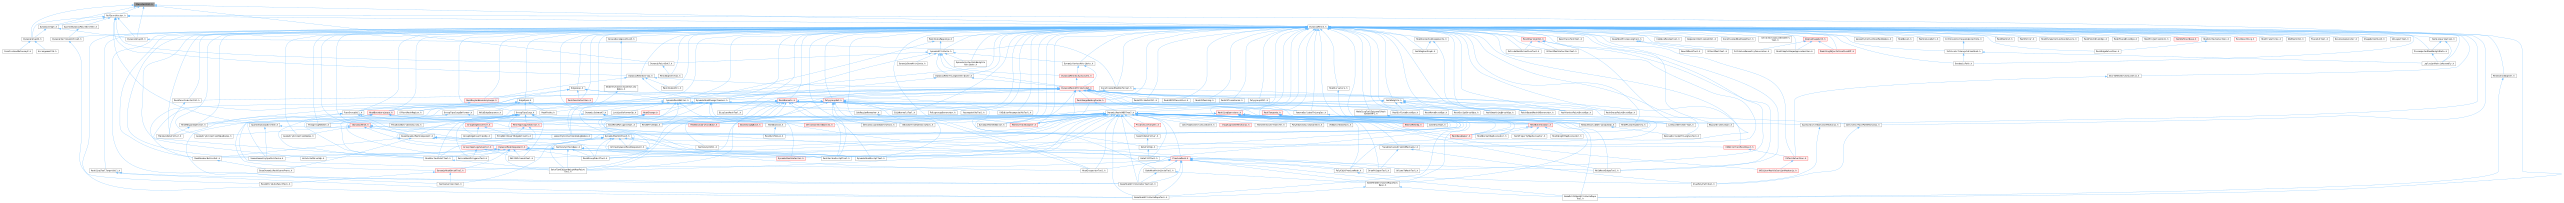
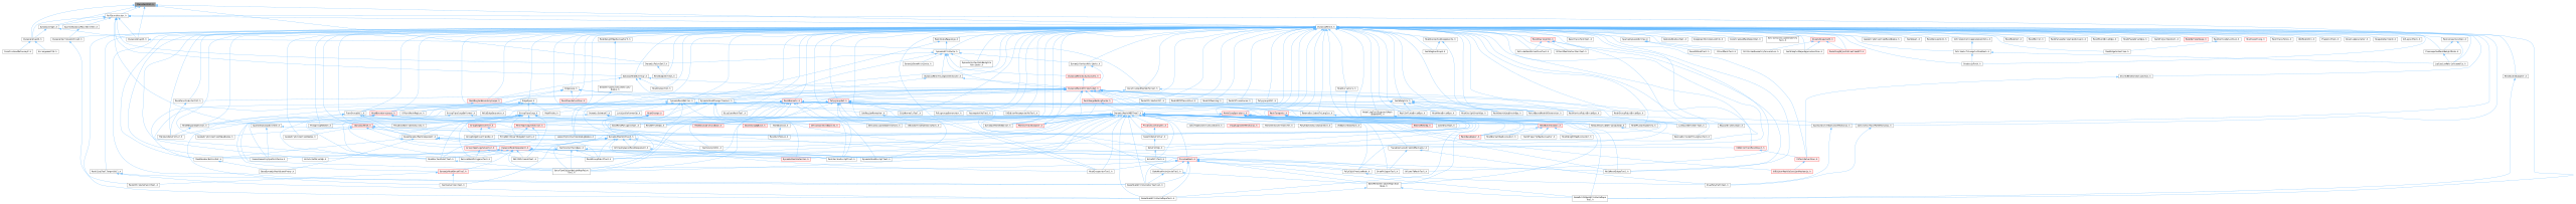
  digraph {
    fontname="JetBrains Mono"
    node [color=grey40 fillcolor=white fontname="JetBrains Mono" fontsize=10 shape=box style=filled]
    edge [color=steelblue1 dir=back fontname="JetBrains Mono" fontsize=10 labelfontname=Helvetica labelfontsize=10 style=solid]
    n1 [color=gray40 fillcolor=grey60 fontcolor=black height=0.2 label="IteratorUtil.h" width=0.4]
    n2 [height=0.2 label="DynamicGraph.h" width=0.4]
    n3 [height=0.2 label="DynamicGraph2.h" width=0.4]
    n4 [height=0.2 label="DynamicGraph3.h" width=0.4]
    n5 [height=0.2 label="DynamicMesh3.h" width=0.4]
    n6 [height=0.2 label="DynamicPointSet3.h" width=0.4]
    n7 [height=0.2 label="RefCountVector.h" width=0.4]
    n8 [height=0.2 label="Arrangement2d.h" width=0.4]
    n9 [height=0.2 label="ConstrainedDelaunay2.h" width=0.4]
    n10 [height=0.2 label="ConstrainedMeshDeformer.h" width=0.4]
    n11 [height=0.2 label="BakeMeshAttributeMapsTool.h" width=0.4]
    n12 [height=0.2 label="BakeMeshAttributeMapsTool\lBase.h" width=0.4]
    n13 [height=0.2 label="BakeMultiMeshAttributeMaps\lTool.h" width=0.4]
    n14 [height=0.2 label="BakeMeshAttributeTool.h" width=0.4]
    n15 [height=0.2 label="BakeMeshAttributeVertexTool.h" width=0.4]
    n16 [height=0.2 label="BakeTransformTool.h" width=0.4]
    n17 [height=0.2 label="BaseDynamicMeshComponent.h" width=0.4]
    n18 [height=0.2 label="MeshRenderBufferSet.h" width=0.4]
    n19 [height=0.2 label="MeshInspectorTool.h" width=0.4]
    n20 [height=0.2 label="PolyEditPreviewMesh.h" width=0.4]
    n21 [height=0.2 label="VolumeToMeshTool.h" width=0.4]
    n22 [height=0.2 label="WeldMeshEdgesTool.h" width=0.4]
    n23 [height=0.2 label="SceneGeometrySpatialCache.h" width=0.4]
    n24 [height=0.2 label="KelvinletBrushOp.h" width=0.4]
    n25 [color=red fillcolor="#FFF0F0" height=0.2 label="UVToolSelection.h" width=0.4]
-   n26 [height=0.2 label="BaseMeshProcessingTool.h" width=0.4]
+   n26 [height=0.2 label="SparseDynamicOctree.h" width=0.4]
    n27 [height=0.2 label="CollectSurfacePathMechanic.h" width=0.4]
    n28 [height=0.2 label="CollisionGeometryConversion.h" width=0.4]
    n29 [height=0.2 label="CombineMeshesTool.h" width=0.4]
    n30 [height=0.2 label="ComponentCollisionUtil.h" width=0.4]
    n31 [height=0.2 label="ConstrainedMeshSmoother.h" width=0.4]
-   n32 [height=0.2 label="ConvexDecomposition3.h" width=0.4]
+   n32 [height=0.2 label="MeshHeightMapEvaluator3.h" width=0.4]
    n33 [height=0.2 label="GeometryCollectionDebugNodes.h" width=0.4]
    n34 [height=0.2 label="DisplaceMeshTool.h" width=0.4]
    n35 [height=0.2 label="DynamicAttribute.h" width=0.4]
    n36 [height=0.2 label="DynamicMeshChangeTracker.h" width=0.4]
    n37 [color=red fillcolor="#FFF0F0" height=0.2 label="UDynamicMesh.h" width=0.4]
    n38 [height=0.2 label="GeometryCollectionMakeNodes.h" width=0.4]
    n39 [height=0.2 label="GeometryCollectionNodes.h" width=0.4]
    n40 [height=0.2 label="DynamicMeshEditor.h" width=0.4]
    n41 [height=0.2 label="DynamicSubmesh3.h" width=0.4]
    n42 [height=0.2 label="MeshRegionOperator.h" width=0.4]
    n43 [height=0.2 label="MinimalHoleFiller.h" width=0.4]
    n44 [height=0.2 label="FaceGroupUtil.h" width=0.4]
    n45 [height=0.2 label="RemoveOccludedTriangles.h" width=0.4]
    n46 [height=0.2 label="RemoveOccludedTrianglesTool.h" width=0.4]
    n47 [height=0.2 label="DynamicMeshUVEditor.h" width=0.4]
    n48 [height=0.2 label="GroupTopology.h" width=0.4]
    n49 [height=0.2 label="PolygroupRemesh.h" width=0.4]
    n50 [height=0.2 label="MeshAttributeUtil.h" width=0.4]
    n51 [color=red fillcolor="#FFF0F0" height=0.2 label="MeshBakerCommon.h" width=0.4]
    n52 [color=red fillcolor="#FFF0F0" height=0.2 label="MeshBaseBaker.h" width=0.4]
    n53 [height=0.2 label="MeshConstraintsUtil.h" width=0.4]
    n54 [color=red fillcolor="#FFF0F0" height=0.2 label="MeshImageBakingCache.h" width=0.4]
    n55 [color=red fillcolor="#FFF0F0" height=0.2 label="MeshNormals.h" width=0.4]
    n56 [height=0.2 label="MeshInflateBrushOps.h" width=0.4]
    n57 [height=0.2 label="MeshMoveBrushOps.h" width=0.4]
    n58 [height=0.2 label="MeshSculptBrushOps.h" width=0.4]
    n59 [height=0.2 label="MeshSmoothingBrushOps.h" width=0.4]
    n60 [color=red fillcolor="#FFF0F0" height=0.2 label="MeshSurfaceSampler.h" width=0.4]
    n61 [color=red fillcolor="#FFF0F0" height=0.2 label="MeshTangents.h" width=0.4]
    n62 [height=0.2 label="MeshUDIMClassifier.h" width=0.4]
    n63 [height=0.2 label="MeshUVPacking.h" width=0.4]
    n64 [height=0.2 label="MeshUVTransforms.h" width=0.4]
    n65 [height=0.2 label="MeshVertexPaintBrushOps.h" width=0.4]
    n66 [height=0.2 label="PatchBasedMeshUVGenerator.h" width=0.4]
    n67 [color=red fillcolor="#FFF0F0" height=0.2 label="PolygroupSet.h" width=0.4]
    n68 [height=0.2 label="EditNormalsTool.h" width=0.4]
    n69 [height=0.2 label="PolygroupsGenerator.h" width=0.4]
    n70 [height=0.2 label="RecomputeUVsTool.h" width=0.4]
    n71 [height=0.2 label="SetCollisionGeometryTool.h" width=0.4]
    n72 [height=0.2 label="UVEditorRecomputeUVsTool.h" width=0.4]
    n73 [height=0.2 label="UVEditorTexelDensityTool.h" width=0.4]
    n74 [height=0.2 label="PolygroupUtil.h" width=0.4]
    n75 [height=0.2 label="DynamicMeshTriangleAttribute.h" width=0.4]
    n76 [height=0.2 label="MeshAdapterUtil.h" width=0.4]
    n77 [height=0.2 label="DynamicVertexAttribute.h" width=0.4]
    n78 [height=0.2 label="DynamicVertexSkinWeights\lAttribute.h" width=0.4]
    n79 [height=0.2 label="DynamicMeshAABBTree3.h" width=0.4]
    n80 [height=0.2 label="MeshPlanarSymmetry.h" width=0.4]
    n81 [height=0.2 label="PlaneDistanceFromHitMechanic.h" width=0.4]
    n82 [color=red fillcolor="#FFF0F0" height=0.2 label="RemeshMeshOp.h" width=0.4]
    n83 [height=0.2 label="RepairOrientation.h" width=0.4]
    n84 [height=0.2 label="SpatialCurveDistanceMechanic.h" width=0.4]
    n85 [height=0.2 label="DynamicMeshOctree3.h" width=0.4]
    n86 [height=0.2 label="DynamicMeshOverlay.h" width=0.4]
    n87 [height=0.2 label="MeshIndexUtil.h" width=0.4]
    n88 [color=red fillcolor="#FFF0F0" height=0.2 label="MeshRegionBoundaryLoops.h" width=0.4]
    n89 [height=0.2 label="DynamicVerticesOctree3.h" width=0.4]
    n90 [height=0.2 label="EdgeLoop.h" width=0.4]
    n91 [color=red fillcolor="#FFF0F0" height=0.2 label="MeshBoundaryLoops.h" width=0.4]
    n92 [color=red fillcolor="#FFF0F0" height=0.2 label="MeshFaceSelection.h" width=0.4]
    n93 [height=0.2 label="EdgeSpan.h" width=0.4]
    n94 [height=0.2 label="MeshPaths.h" width=0.4]
    n95 [height=0.2 label="ExtractCollisionGeometry\lTool.h" width=0.4]
    n96 [height=0.2 label="ExtrudeMeshSelectionTool.h" width=0.4]
    n97 [height=0.2 label="GeodesicPath.h" width=0.4]
    n98 [height=0.2 label="GeometryCollectionMeshNodes.h" width=0.4]
    n99 [height=0.2 label="IntrinsicCorrespondenceUtils.h" width=0.4]
    n100 [height=0.2 label="IntrinsicTriangulationMesh.h" width=0.4]
    n101 [height=0.2 label="LaplacianMatrixAssembly.h" width=0.4]
    n102 [height=0.2 label="MeshBevel.h" width=0.4]
    n103 [height=0.2 label="MeshConnectedComponents.h" width=0.4]
    n104 [height=0.2 label="MeshRegionGraph.h" width=0.4]
    n105 [height=0.2 label="MeshConvexHull.h" width=0.4]
    n106 [height=0.2 label="MeshCurvature.h" width=0.4]
    n107 [height=0.2 label="MeshEdgeSelection.h" width=0.4]
    n108 [height=0.2 label="MeshGroupPaintBrushOps.h" width=0.4]
    n109 [height=0.2 label="MeshIndexMappings.h" width=0.4]
    n110 [height=0.2 label="MeshLinearization.h" width=0.4]
    n111 [height=0.2 label="PrecomputedMeshWeightData.h" width=0.4]
    n112 [height=0.2 label="MeshMeshCut.h" width=0.4]
    n113 [height=0.2 label="MeshMirror.h" width=0.4]
    n114 [height=0.2 label="MeshParameterizationSolvers.h" width=0.4]
    n115 [height=0.2 label="MeshPinchBrushOps.h" width=0.4]
    n116 [height=0.2 label="MeshPlaneBrushOps.h" width=0.4]
    n117 [height=0.2 label="MeshProjectionHull.h" width=0.4]
    n118 [color=red fillcolor="#FFF0F0" height=0.2 label="MeshRefinerBase.h" width=0.4]
    n119 [height=0.2 label="MeshSceneAdapter.h" width=0.4]
    n120 [color=red fillcolor="#FFF0F0" height=0.2 label="MeshSharingUtil.h" width=0.4]
    n121 [height=0.2 label="OffsetMeshSelectionTool.h" width=0.4]
    n122 [height=0.2 label="MeshSimpleShapeApproximation.h" width=0.4]
    n123 [color=red height=0.2 label="MeshSmoothing.h" width=0.4]
    n124 [height=0.2 label="MeshTransforms.h" width=0.4]
    n125 [height=0.2 label="MeshVertexSelection.h" width=0.4]
    n126 [height=0.2 label="MeshWeights.h" width=0.4]
    n127 [color=red fillcolor="#FFF0F0" height=0.2 label="ModelingObjectsCreationAPI.h" width=0.4]
    n128 [color=red fillcolor="#FFF0F0" height=0.2 label="ModelingOperators.h" width=0.4]
    n129 [height=0.2 label="ModelingToolExternalMesh\lUpdateAPI.h" width=0.4]
    n130 [height=0.2 label="ModelingToolTargetUtil.h" width=0.4]
    n131 [height=0.2 label="OBJMeshUtil.h" width=0.4]
    n132 [height=0.2 label="PlaneCutTool.h" width=0.4]
    n133 [height=0.2 label="RevolveGenerator.h" width=0.4]
    n134 [height=0.2 label="ShapeDetection3.h" width=0.4]
    n135 [color=red fillcolor="#FFF0F0" height=0.2 label="SimpleShapeSet3.h" width=0.4]
    n136 [height=0.2 label="StoredMeshSelectionUtil.h" width=0.4]
    n137 [height=0.2 label="UVLayoutTool.h" width=0.4]
    n138 [height=0.2 label="SparseDynamicOctree3.h" width=0.4]
    n139 [height=0.2 label="SparseDynamicPointOctree3.h" width=0.4]
    n140 [height=0.2 label="LatticeDeformerTool.h" width=0.4]
    n141 [height=0.2 label="MeshOffsetOps.h" width=0.4]
    n142 [height=0.2 label="BaseDynamicMeshSceneProxy.h" width=0.4]
    n143 [color=red fillcolor="#FFF0F0" height=0.2 label="DynamicMeshComponent.h" width=0.4]
    n144 [height=0.2 label="MeshSculptToolBase.h" width=0.4]
    n145 [height=0.2 label="OctreeDynamicMeshComponent.h" width=0.4]
    n146 [color=red fillcolor="#FFF0F0" height=0.2 label="UVEditorToolMeshInput.h" width=0.4]
    n147 [height=0.2 label="DrawPolyPathTool.h" width=0.4]
    n148 [color=red fillcolor="#FFF0F0" height=0.2 label="UVEditorMeshSelectionMechanic.h" width=0.4]
    n149 [height=0.2 label="OffsetMeshTool.h" width=0.4]
    n150 [height=0.2 label="SmoothMeshTool.h" width=0.4]
    n151 [height=0.2 label="GeometryCollectionUtility\lNodes.h" width=0.4]
    n152 [height=0.2 label="DynamicBoneAttribute.h" width=0.4]
    n153 [color=red fillcolor="#FFF0F0" height=0.2 label="DynamicMeshAttributeSet.h" width=0.4]
    n154 [color=red fillcolor="#FFF0F0" height=0.2 label="DynamicMeshSculptLayers.h" width=0.4]
    n155 [height=0.2 label="DataflowEditorWeightMapPaint\lTool.h" width=0.4]
    n156 [color=red fillcolor="#FFF0F0" height=0.2 label="DynamicMeshSelector.h" width=0.4]
    n157 [height=0.2 label="EditMeshPolygonsTool.h" width=0.4]
    n158 [color=red fillcolor="#FFF0F0" height=0.2 label="MeshChange.h" width=0.4]
    n159 [height=0.2 label="OffsetMeshRegion.h" width=0.4]
    n160 [height=0.2 label="SubRegionRemesher.h" width=0.4]
    n161 [color=red fillcolor="#FFF0F0" height=0.2 label="UVToolContextObjects.h" width=0.4]
    n162 [height=0.2 label="LatticeDeformerOp.h" width=0.4]
    n163 [height=0.2 label="MeshBoolean.h" width=0.4]
    n164 [height=0.2 label="MeshSelfUnion.h" width=0.4]
    n165 [color=red fillcolor="#FFF0F0" height=0.2 label="SmoothingOpBase.h" width=0.4]
    n166 [height=0.2 label="MeshGroupPaintTool.h" width=0.4]
    n167 [height=0.2 label="MeshVertexPaintTool.h" width=0.4]
    n168 [height=0.2 label="RemoveOccludedTrianglesOp.h" width=0.4]
    n169 [height=0.2 label="DeformMeshPolygonsTool.h" width=0.4]
    n170 [height=0.2 label="EditUVIslandsTool.h" width=0.4]
    n171 [color=red fillcolor="#FFF0F0" height=0.2 label="GroupEdgeInserter.h" width=0.4]
    n172 [height=0.2 label="GroupEdgeInsertionOp.h" width=0.4]
    n173 [height=0.2 label="PolyEditInsertEdgeActivity.h" width=0.4]
    n174 [color=red fillcolor="#FFF0F0" height=0.2 label="GroupTopologySelector.h" width=0.4]
    n175 [color=red fillcolor="#FFF0F0" height=0.2 label="MeshBoundaryToolBase.h" width=0.4]
    n176 [color=red fillcolor="#FFF0F0" height=0.2 label="MeshTopologySelector.h" width=0.4]
    n177 [height=0.2 label="PolyEditExtrudeActivity.h" width=0.4]
    n178 [height=0.2 label="MeshHeightMapEvaluator.h" width=0.4]
    n179 [height=0.2 label="MeshNormalMapEvaluator.h" width=0.4]
    n180 [height=0.2 label="MeshPropertyMapEvaluator.h" width=0.4]
    n181 [height=0.2 label="MeshVertexSculptTool.h" width=0.4]
    n182 [height=0.2 label="DynamicMeshSculptTool.h" width=0.4]
    n183 [height=0.2 label="MeshSculptUtil.h" width=0.4]
    n184 [height=0.2 label="MeshSelectionTool.h" width=0.4]
    n185 [color=red fillcolor="#FFF0F0" height=0.2 label="DynamicMeshBrushTool.h" width=0.4]
    n186 [color=red fillcolor="#FFF0F0" height=0.2 label="PreviewMesh.h" width=0.4]
    n187 [height=0.2 label="DrawPolygonTool.h" width=0.4]
    n188 [height=0.2 label="CubeGridTool.h" width=0.4]
    n189 [height=0.2 label="DataflowConstructionScene.h" width=0.4]
    n190 [color=red fillcolor="#FFF0F0" height=0.2 label="DragAlignmentMechanic.h" width=0.4]
    n191 [height=0.2 label="HoleFillTool.h" width=0.4]
    n192 [height=0.2 label="MeshAttributeTransfer.h" width=0.4]
    n193 [height=0.2 label="PolyEditActivityContext.h" width=0.4]
    n194 [color=red fillcolor="#FFF0F0" height=0.2 label="ProjectionTargets.h" width=0.4]
    n195 [height=0.2 label="SmoothHoleFiller.h" width=0.4]
    n196 [height=0.2 label="UVEditorSeamTool.h" width=0.4]
    n197 [height=0.2 label="MeshAttributePaintTool.h" width=0.4]
    n198 [height=0.2 label="HoleFillOp.h" width=0.4]
    n199 [height=0.2 label="GroupTopologyDeformer.h" width=0.4]
    n200 [height=0.2 label="WeldEdgeSequence.h" width=0.4]
    n1 -> n2
    n1 -> n3
    n1 -> n4
    n1 -> n5
    n1 -> n6
    n1 -> n7
    n2 -> n3
    n2 -> n4
    n3 -> n8
    n3 -> n9
    n4 -> n10
    n5 -> n10
    n5 -> n11
    n5 -> n12
    n5 -> n13
    n5 -> n14
    n5 -> n15
    n5 -> n16
    n5 -> n17
    n5 -> n18
    n5 -> n19
    n5 -> n20
    n5 -> n21
    n5 -> n22
    n5 -> n23
    n5 -> n24
    n5 -> n25
    n5 -> n26
    n5 -> n27
    n5 -> n28
    n5 -> n29
    n5 -> n30
    n5 -> n31
    n5 -> n32
    n5 -> n33
    n5 -> n34
    n5 -> n35
    n5 -> n36
    n5 -> n37
    n5 -> n38
    n5 -> n39
    n5 -> n40
    n5 -> n41
    n5 -> n42
    n5 -> n43
    n5 -> n44
    n5 -> n45
    n5 -> n46
    n5 -> n47
    n5 -> n48
    n5 -> n49
    n5 -> n50
    n5 -> n51
    n5 -> n52
    n5 -> n53
    n5 -> n54
    n5 -> n55
    n5 -> n56
    n5 -> n57
    n5 -> n58
    n5 -> n59
    n5 -> n60
    n5 -> n61
    n5 -> n62
    n5 -> n63
    n5 -> n64
    n5 -> n65
    n5 -> n66
    n5 -> n67
    n5 -> n68
    n5 -> n69
    n5 -> n70
    n5 -> n71
    n5 -> n72
    n5 -> n73
    n5 -> n74
    n5 -> n75
    n5 -> n76
    n5 -> n77
    n5 -> n78
    n5 -> n79
    n5 -> n80
    n5 -> n81
    n5 -> n82
    n5 -> n83
    n5 -> n84
    n5 -> n85
    n5 -> n86
    n5 -> n87
    n5 -> n88
    n5 -> n89
    n5 -> n90
    n5 -> n91
    n5 -> n92
    n5 -> n93
    n5 -> n94
    n5 -> n95
    n5 -> n96
    n5 -> n97
    n5 -> n98
    n5 -> n99
    n5 -> n100
    n5 -> n101
    n5 -> n102
    n5 -> n103
    n5 -> n104
    n5 -> n105
    n5 -> n106
    n5 -> n107
    n5 -> n108
    n5 -> n109
    n5 -> n110
    n5 -> n111
    n5 -> n112
    n5 -> n113
    n5 -> n114
    n5 -> n115
    n5 -> n116
    n5 -> n117
    n5 -> n118
    n5 -> n119
    n5 -> n120
    n5 -> n121
    n5 -> n122
    n5 -> n123
    n5 -> n124
    n5 -> n125
    n5 -> n126
    n5 -> n127
    n5 -> n128
    n5 -> n129
    n5 -> n130
    n5 -> n131
    n5 -> n132
    n5 -> n133
    n5 -> n134
    n5 -> n135
    n5 -> n136
    n5 -> n137
    n6 -> n76
    n7 -> n2
    n7 -> n3
    n7 -> n4
    n7 -> n5
    n7 -> n6
    n7 -> n86
    n7 -> n97
    n7 -> n138
    n7 -> n139
    n10 -> n140
    n10 -> n141
    n12 -> n11
    n12 -> n13
    n14 -> n12
    n14 -> n15
    n17 -> n18
    n17 -> n142
    n17 -> n143
    n17 -> n144
    n17 -> n145
    n17 -> n146
    n18 -> n142
    n20 -> n147
    n25 -> n148
    n26 -> n149
    n26 -> n150
    n27 -> n147
    n32 -> n151
    n35 -> n6
    n35 -> n36
    n35 -> n75
    n35 -> n77
    n35 -> n78
    n35 -> n152
    n35 -> n153
    n35 -> n154
    n36 -> n155
    n36 -> n156
    n36 -> n157
    n36 -> n158
    n36 -> n159
    n36 -> n160
    n36 -> n161
    n37 -> n17
    n37 -> n33
    n37 -> n38
    n37 -> n39
    n37 -> n143
    n37 -> n145
    n40 -> n41
    n40 -> n44
    n40 -> n45
    n40 -> n141
    n40 -> n162
    n40 -> n163
    n40 -> n164
    n41 -> n20
    n41 -> n42
    n41 -> n165
    n42 -> n43
    n44 -> n19
    n44 -> n42
    n44 -> n166
    n44 -> n167
    n45 -> n168
    n48 -> n49
    n48 -> n155
    n48 -> n169
    n48 -> n170
    n48 -> n171
    n48 -> n172
    n48 -> n173
    n48 -> n174
    n48 -> n175
    n48 -> n176
    n48 -> n177
    n51 -> n52
    n51 -> n178
    n51 -> n179
    n51 -> n180
    n53 -> n43
    n54 -> n79
    n55 -> n34
    n55 -> n42
    n55 -> n45
    n55 -> n49
    n55 -> n56
    n55 -> n57
    n55 -> n58
    n55 -> n59
    n55 -> n141
    n55 -> n155
    n55 -> n166
    n55 -> n167
    n55 -> n181
    n55 -> n182
    n55 -> n183
    n60 -> n54
    n61 -> n51
    n61 -> n52
    n61 -> n143
    n61 -> n179
    n67 -> n19
    n67 -> n44
    n67 -> n66
    n67 -> n68
    n67 -> n69
    n67 -> n70
    n67 -> n71
    n67 -> n72
    n67 -> n73
    n67 -> n166
    n67 -> n167
    n67 -> n181
    n67 -> n184
    n75 -> n36
    n75 -> n153
    n77 -> n153
    n77 -> n154
    n79 -> n11
    n79 -> n15
    n79 -> n19
    n79 -> n20
    n79 -> n22
    n79 -> n23
    n79 -> n27
    n79 -> n47
    n79 -> n51
    n79 -> n52
    n79 -> n60
    n79 -> n73
    n79 -> n80
    n79 -> n81
    n79 -> n82
    n79 -> n83
    n79 -> n84
    n79 -> n141
    n79 -> n148
    n79 -> n155
    n79 -> n156
    n79 -> n157
    n79 -> n161
    n79 -> n163
    n79 -> n164
    n79 -> n166
    n79 -> n167
    n79 -> n168
    n79 -> n169
    n79 -> n170
    n79 -> n175
    n79 -> n176
    n79 -> n181
    n79 -> n182
    n79 -> n183
    n79 -> n185
    n79 -> n186
    n79 -> n187
    n79 -> n188
    n79 -> n189
    n79 -> n190
    n79 -> n191
    n79 -> n192
    n79 -> n193
    n79 -> n194
    n79 -> n195
    n79 -> n196
    n81 -> n147
    n81 -> n187
    n84 -> n147
    n85 -> n145
    n85 -> n155
    n85 -> n166
    n85 -> n167
    n85 -> n181
    n85 -> n182
    n85 -> n183
    n85 -> n184
    n86 -> n36
    n86 -> n87
    n86 -> n88
    n86 -> n153
    n88 -> n159
    n89 -> n197
    n90 -> n40
    n90 -> n88
    n90 -> n91
    n90 -> n92
    n90 -> n198
    n91 -> n43
    n91 -> n49
    n91 -> n141
    n91 -> n191
    n93 -> n48
    n93 -> n91
    n93 -> n94
    n93 -> n199
    n93 -> n200
    n99 -> n100
    n100 -> n97
    n100 -> n101
    n103 -> n66
    n103 -> n104
    n106 -> n51
    n109 -> n35
    n109 -> n40
    n110 -> n101
    n110 -> n111
    n111 -> n101
    n119 -> n13
    n120 -> n22
    n120 -> n96
    n120 -> n121
    n120 -> n140
    n125 -> n107
    n126 -> n56
    n126 -> n57
    n126 -> n58
    n126 -> n59
    n126 -> n65
    n126 -> n108
    n126 -> n141
    n126 -> n160
    n128 -> n11
    n128 -> n12
    n128 -> n13
    n128 -> n15
    n128 -> n22
    n128 -> n71
    n128 -> n82
    n128 -> n140
    n128 -> n165
    n128 -> n168
    n128 -> n172
    n128 -> n173
    n128 -> n188
    n128 -> n198
    n129 -> n140
    n129 -> n181
    n130 -> n11
    n130 -> n15
    n135 -> n28
    n135 -> n122
    n135 -> n127
    n136 -> n25
    n138 -> n23
    n138 -> n85
    n139 -> n89
    n143 -> n18
    n143 -> n23
    n143 -> n155
    n143 -> n156
    n143 -> n166
    n143 -> n167
    n143 -> n169
    n143 -> n170
    n143 -> n181
    n143 -> n185
    n143 -> n186
    n144 -> n24
    n144 -> n155
    n144 -> n166
    n144 -> n167
    n144 -> n181
    n144 -> n182
    n145 -> n182
    n146 -> n25
    n151 -> n33
    n153 -> n18
    n153 -> n36
    n153 -> n40
    n153 -> n47
    n153 -> n48
    n153 -> n50
    n153 -> n51
    n153 -> n52
    n153 -> n53
    n153 -> n54
    n153 -> n55
    n153 -> n60
    n153 -> n61
    n153 -> n62
    n153 -> n63
    n153 -> n64
    n153 -> n65
    n153 -> n66
    n153 -> n67
    n153 -> n74
    n153 -> n146
    n153 -> n155
    n154 -> n153
    n158 -> n17
    n158 -> n37
    n158 -> n186
    n160 -> n182
    n163 -> n164
    n167 -> n155
    n168 -> n46
    n171 -> n172
    n171 -> n173
    n174 -> n169
    n174 -> n170
    n176 -> n173
    n176 -> n174
    n185 -> n184
    n185 -> n197
    n186 -> n11
    n186 -> n12
    n186 -> n13
    n186 -> n14
    n186 -> n15
    n186 -> n19
    n186 -> n20
    n186 -> n21
    n186 -> n22
    n186 -> n185
    n186 -> n187
    n194 -> n195
    n195 -> n198
    n198 -> n191
    n199 -> n157
    n199 -> n169
  }
